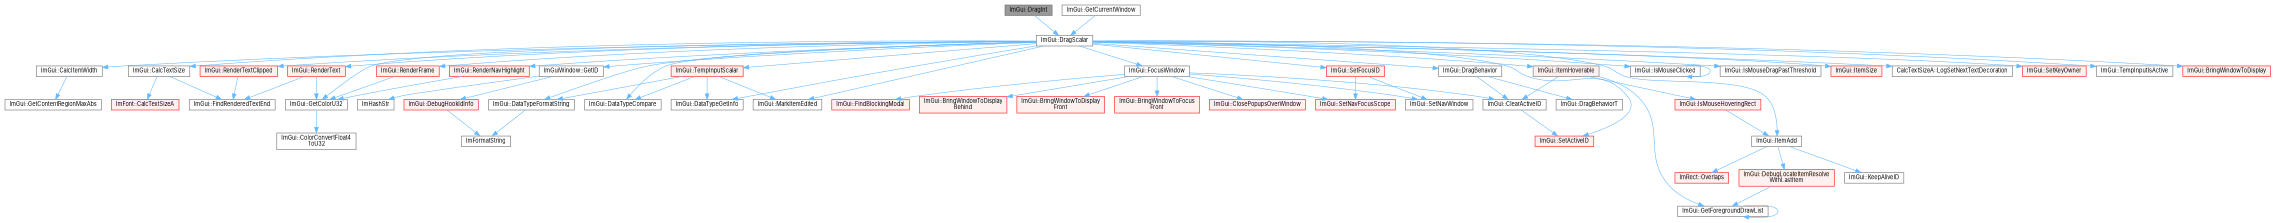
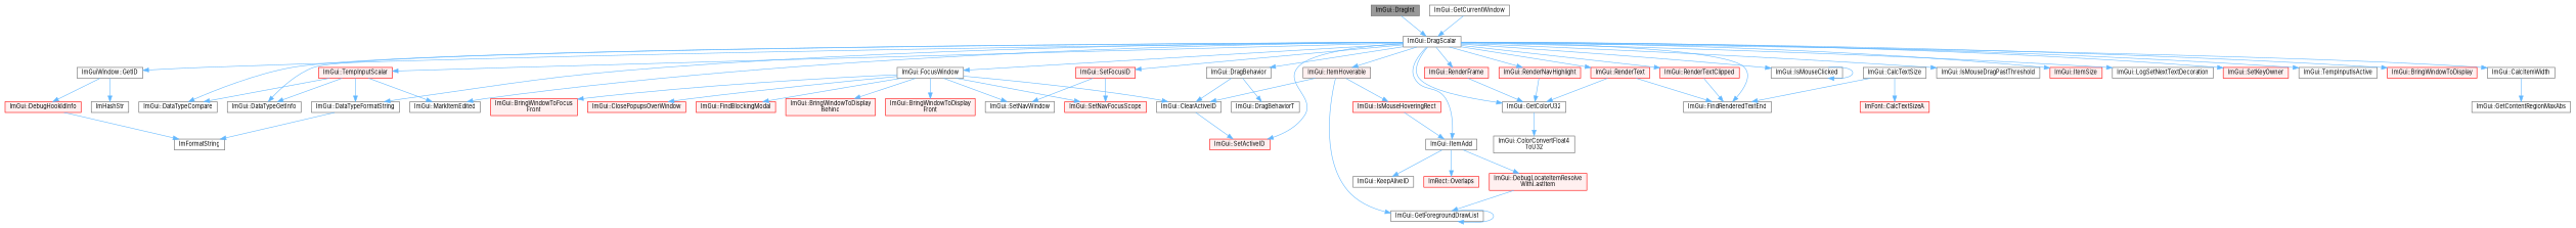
  digraph {
    fontname=Inter
    rankdir=TB
    node [color=grey40 fillcolor=white fontname=Inter fontsize=10 shape=box style=filled]
    edge [color=steelblue1 fontname=Inter fontsize=10 labelfontname=Helvetica labelfontsize=10 style=solid]
    n1 [color=gray40 fillcolor=grey60 fontcolor=black height=0.2 label="ImGui::DragInt" width=0.4]
    n2 [height=0.2 label="ImGui::DragScalar" width=0.4]
    n3 [height=0.2 label="ImGui::CalcItemWidth" width=0.4]
    n4 [height=0.2 label="ImGui::CalcTextSize" width=0.4]
    n5 [height=0.2 label="ImGui::DataTypeCompare" width=0.4]
    n6 [height=0.2 label="ImGui::DataTypeFormatString" width=0.4]
    n7 [height=0.2 label="ImGui::DataTypeGetInfo" width=0.4]
    n8 [height=0.2 label="ImGui::DragBehavior" width=0.4]
    n9 [color=red fillcolor="#FFF0F0" height=0.2 label="ImGui::SetActiveID" width=0.4]
    n10 [height=0.2 label="ImGui::FocusWindow" width=0.4]
    n11 [height=0.2 label="ImGui::GetColorU32" width=0.4]
    n12 [height=0.2 label="ImGuiWindow::GetID" width=0.4]
    n13 [height=0.2 label="ImGui::IsMouseClicked" width=0.4]
    n14 [height=0.2 label="ImGui::IsMouseDragPastThreshold" width=0.4]
    n15 [height=0.2 label="ImGui::ItemAdd" width=0.4]
    n16 [fillcolor="#FFF0F0" height=0.2 label="ImGui::ItemHoverable" width=0.4]
    n17 [color=red fillcolor="#FFF0F0" height=0.2 label="ImGui::ItemSize" width=0.4]
-   n18 [height=0.2 label="CalcTextSizeA::LogSetNextTextDecoration" width=0.4]
+   n18 [height=0.2 label="ImGui::LogSetNextTextDecoration" width=0.4]
    n19 [height=0.2 label="ImGui::MarkItemEdited" width=0.4]
    n20 [color=red fillcolor="#FFF0F0" height=0.2 label="ImGui::RenderFrame" width=0.4]
    n21 [color=red fillcolor="#FFF0F0" height=0.2 label="ImGui::RenderNavHighlight" width=0.4]
    n22 [color=red fillcolor="#FFF0F0" height=0.2 label="ImGui::RenderText" width=0.4]
    n23 [color=red fillcolor="#FFF0F0" height=0.2 label="ImGui::RenderTextClipped" width=0.4]
    n24 [color=red fillcolor="#FFF0F0" height=0.2 label="ImGui::SetFocusID" width=0.4]
    n25 [color=red fillcolor="#FFF0F0" height=0.2 label="ImGui::SetKeyOwner" width=0.4]
    n26 [height=0.2 label="ImGui::TempInputIsActive" width=0.4]
    n27 [color=red fillcolor="#FFF0F0" height=0.2 label="ImGui::TempInputScalar" width=0.4]
    n28 [color=red fillcolor="#FFF0F0" height=0.2 label="ImGui::BringWindowToDisplay" width=0.4]
    n29 [height=0.2 label="ImGui::GetContentRegionMaxAbs" width=0.4]
    n30 [color=red fillcolor="#FFF0F0" height=0.2 label="ImFont::CalcTextSizeA" width=0.4]
    n31 [height=0.2 label="ImGui::FindRenderedTextEnd" width=0.4]
    n32 [height=0.2 label=ImFormatString width=0.4]
    n33 [height=0.2 label="ImGui::ClearActiveID" width=0.4]
    n34 [height=0.2 label="ImGui::DragBehaviorT" width=0.4]
    n35 [color=red fillcolor="#FFF0F0" height=0.2 label="ImGui::BringWindowToDisplay\lBehind" width=0.4]
    n36 [color=red fillcolor="#FFF0F0" height=0.2 label="ImGui::BringWindowToDisplay\lFront" width=0.4]
    n37 [color=red fillcolor="#FFF0F0" height=0.2 label="ImGui::BringWindowToFocus\lFront" width=0.4]
    n38 [color=red fillcolor="#FFF0F0" height=0.2 label="ImGui::ClosePopupsOverWindow" width=0.4]
    n39 [color=red fillcolor="#FFF0F0" height=0.2 label="ImGui::FindBlockingModal" width=0.4]
    n40 [color=red fillcolor="#FFF0F0" height=0.2 label="ImGui::SetNavFocusScope" width=0.4]
    n41 [height=0.2 label="ImGui::SetNavWindow" width=0.4]
    n42 [height=0.2 label="ImGui::ColorConvertFloat4\lToU32" width=0.4]
    n43 [height=0.2 label="ImGui::GetCurrentWindow" width=0.4]
    n44 [color=red fillcolor="#FFF0F0" height=0.2 label="ImGui::DebugHookIdInfo" width=0.4]
    n45 [height=0.2 label=ImHashStr width=0.4]
    n46 [color=red fillcolor="#FFF0F0" height=0.2 label="ImGui::DebugLocateItemResolve\lWithLastItem" width=0.4]
    n47 [height=0.2 label="ImGui::KeepAliveID" width=0.4]
    n48 [color=red fillcolor="#FFF0F0" height=0.2 label="ImRect::Overlaps" width=0.4]
    n49 [color=red fillcolor="#FFF0F0" height=0.2 label="ImGui::IsMouseHoveringRect" width=0.4]
    n50 [height=0.2 label="ImGui::GetForegroundDrawList" width=0.4]
    n1 -> n2
    n2 -> n3
-   n2 -> n4
+   n2 -> n31
    n2 -> n5
    n2 -> n6
    n2 -> n7
    n2 -> n8
    n2 -> n9
    n2 -> n10
    n2 -> n11
    n2 -> n12
    n2 -> n13
    n2 -> n14
    n2 -> n15
    n2 -> n16
    n2 -> n17
    n2 -> n18
    n2 -> n19
    n2 -> n20
    n2 -> n21
    n2 -> n22
    n2 -> n23
    n2 -> n24
    n2 -> n25
    n2 -> n26
    n2 -> n27
    n2 -> n28
    n3 -> n29
    n4 -> n30
    n4 -> n31
    n6 -> n32
    n8 -> n33
    n8 -> n34
    n10 -> n33
    n10 -> n35
    n10 -> n36
    n10 -> n37
    n10 -> n38
    n10 -> n39
    n10 -> n40
    n10 -> n41
    n11 -> n42
    n12 -> n44
    n12 -> n45
    n13 -> n13
    n15 -> n46
    n15 -> n47
    n15 -> n48
    n16 -> n33
    n16 -> n49
    n16 -> n50
    n20 -> n11
    n21 -> n11
    n22 -> n11
    n22 -> n31
    n23 -> n31
    n24 -> n40
    n24 -> n41
    n27 -> n5
    n27 -> n6
    n27 -> n7
    n27 -> n19
    n33 -> n9
    n43 -> n2
    n44 -> n32
    n46 -> n50
    n49 -> n15
    n50 -> n50
  }
